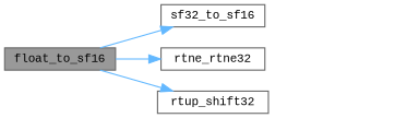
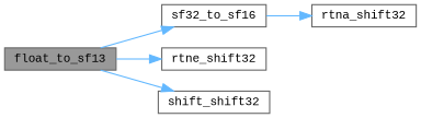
  digraph {
    fontname="Liberation Mono"
    rankdir=LR
    node [color=grey40 fillcolor=white fontname="Liberation Mono" fontsize=10 shape=box style=filled]
    edge [color=steelblue1 fontname="Liberation Mono" fontsize=10 labelfontname=Helvetica labelfontsize=10 style=solid]
-   n1 [color=gray40 fillcolor=grey60 fontcolor=black height=0.2 label=float_to_sf16 width=0.4]
+   n1 [color=gray40 fillcolor=grey60 fontcolor=black height=0.2 label=float_to_sf13 width=0.4]
    n2 [height=0.2 label=sf32_to_sf16 width=0.4]
-   n3 [height=0.2 label=rtne_rtne32 width=0.4]
-   n4 [height=0.2 label=rtup_shift32 width=0.4]
+   n3 [height=0.2 label=rtne_shift32 width=0.4]
+   n4 [height=0.2 label=shift_shift32 width=0.4]
+   n5 [height=0.2 label=rtna_shift32 width=0.4]
    n1 -> n2
    n1 -> n3
    n1 -> n4
+   n2 -> n5
  }
